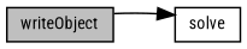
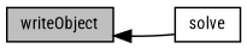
  digraph {
    rankdir=LR
    fontname="Roboto Condensed"
    node [color=black fontname="Roboto Condensed" fontsize=10 shape=record]
    n1 [fillcolor=grey75 fontcolor=black height=0.2 label=writeObject style=filled width=0.4]
    n2 [height=0.2 label=solve width=0.4]
-   n2 -> n1 [color=black dir=back fontname="Roboto Condensed" fontsize=10 labelfontname=Helvetica labelfontsize=10 style=solid]
+   n1 -> n2 [color=black dir=back fontname="Roboto Condensed" fontsize=10 labelfontname=Helvetica labelfontsize=10 style=solid]
  }
